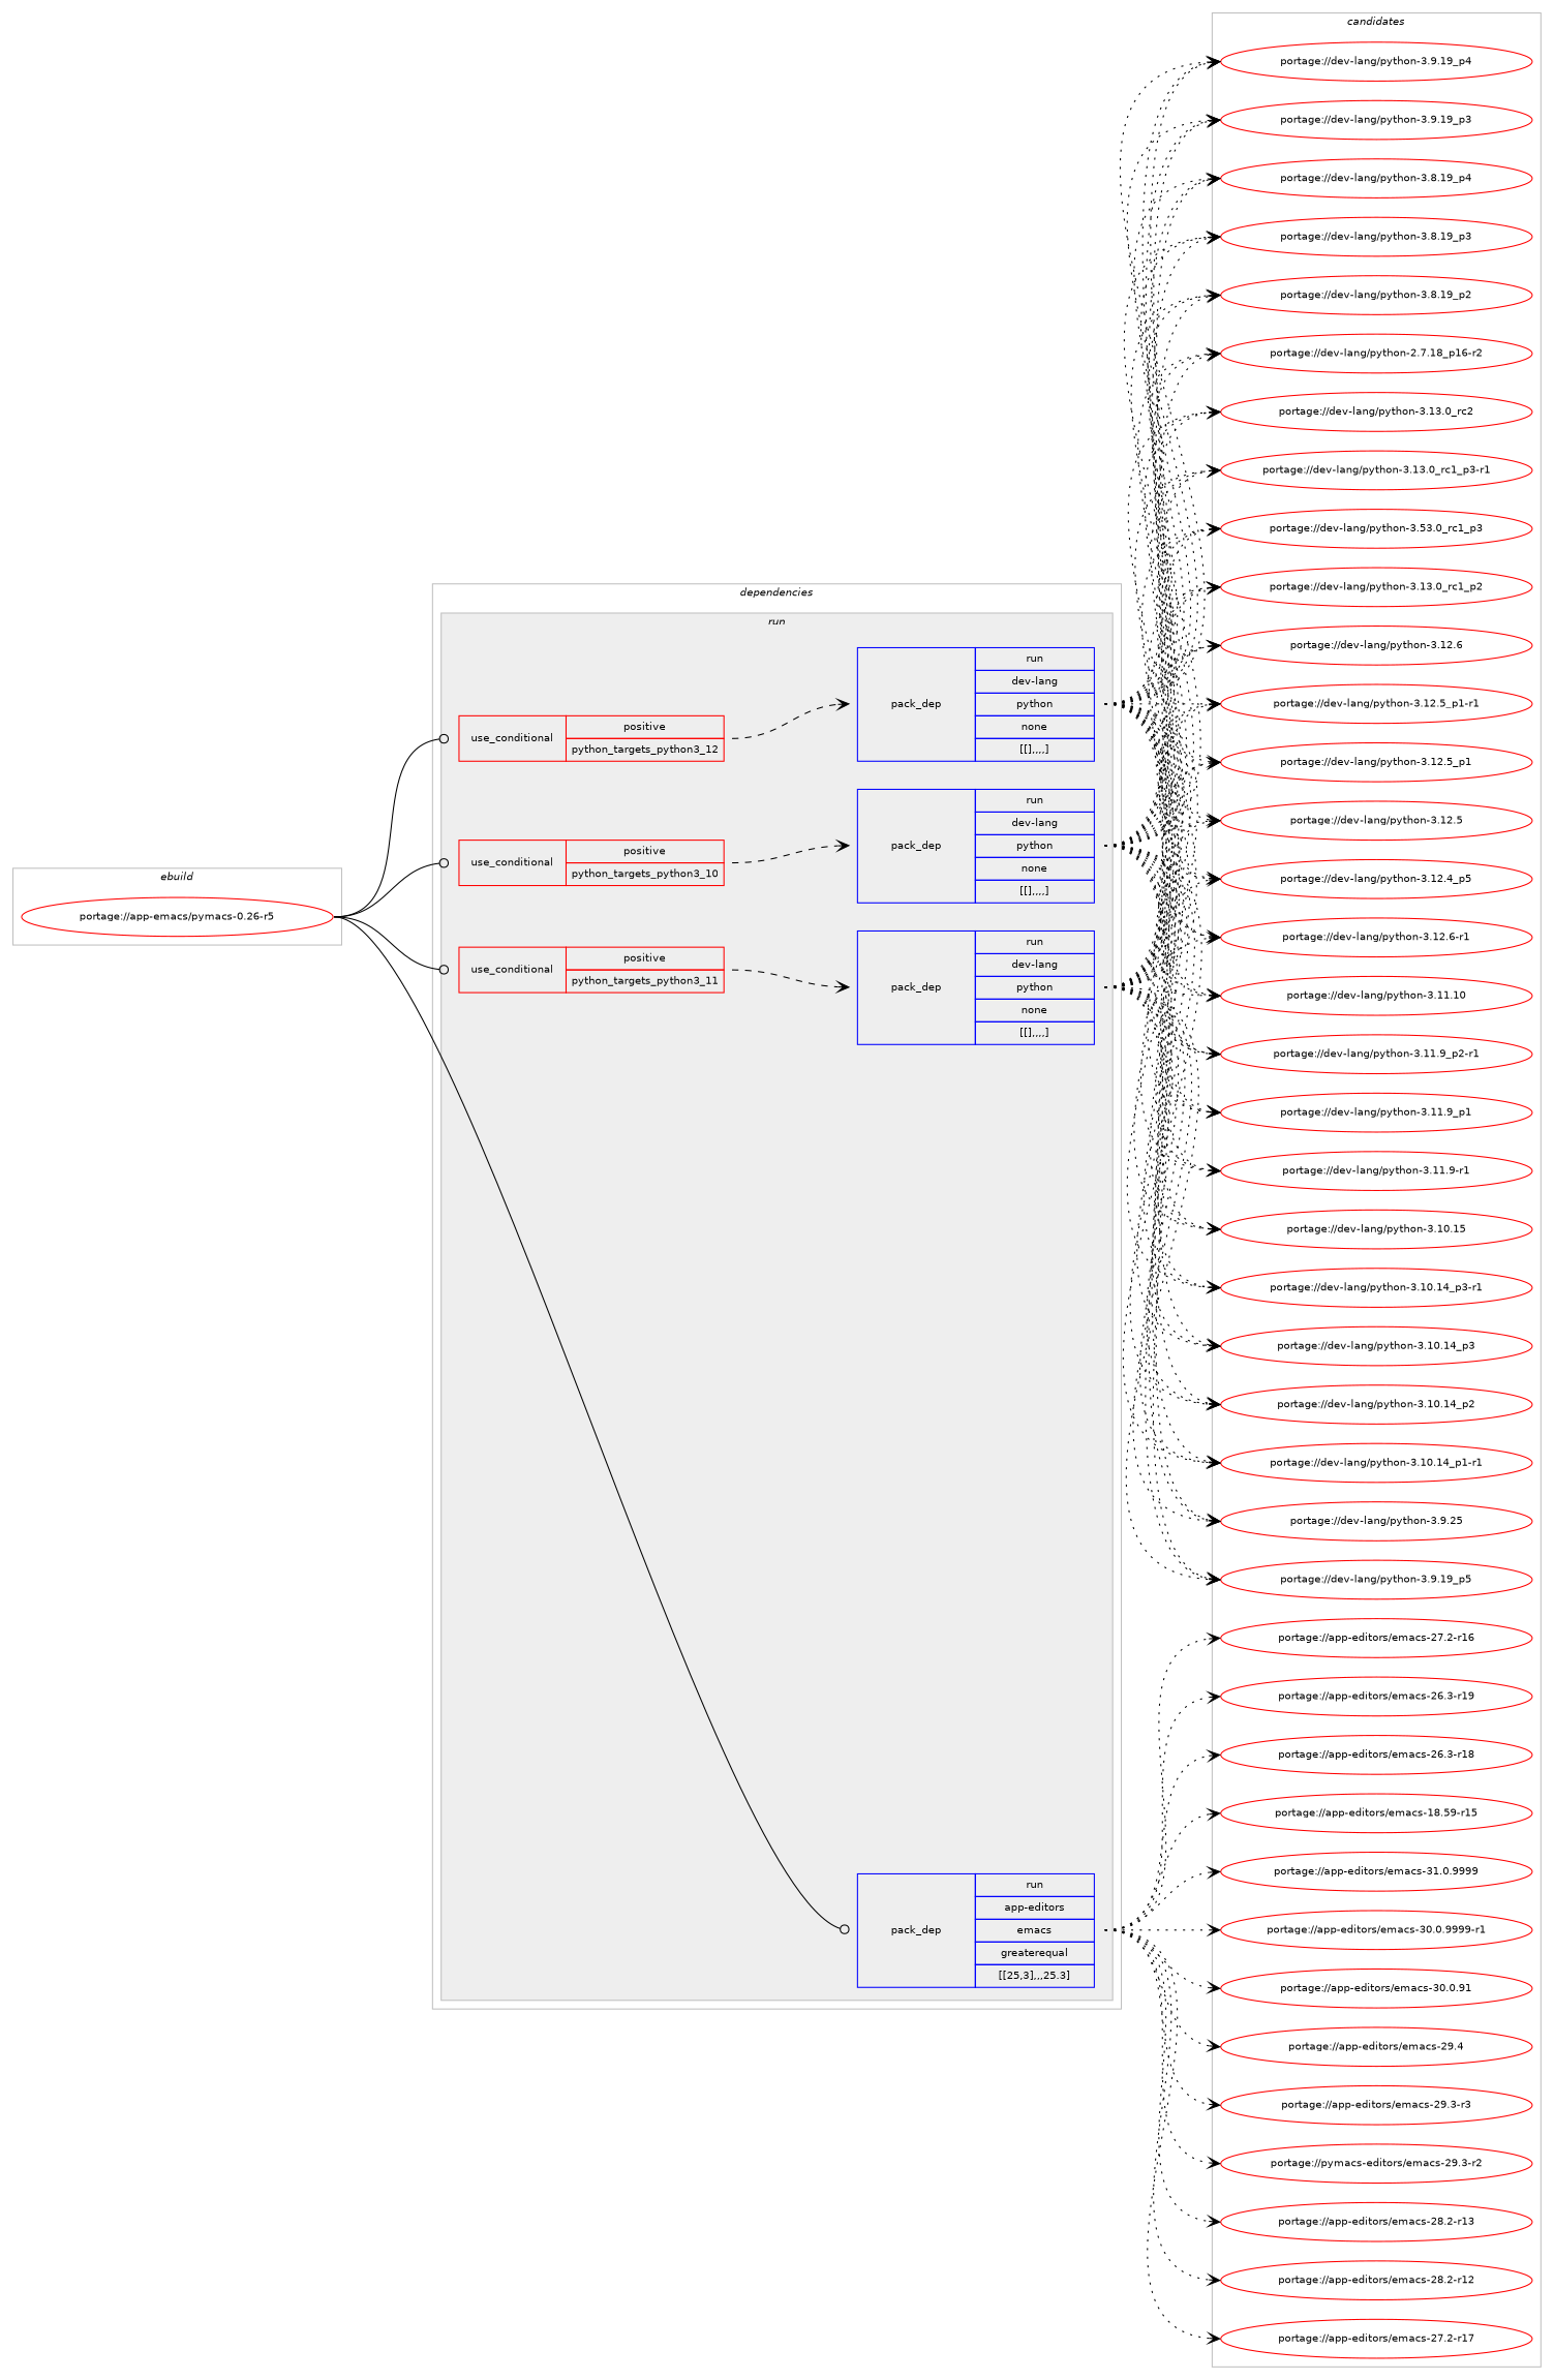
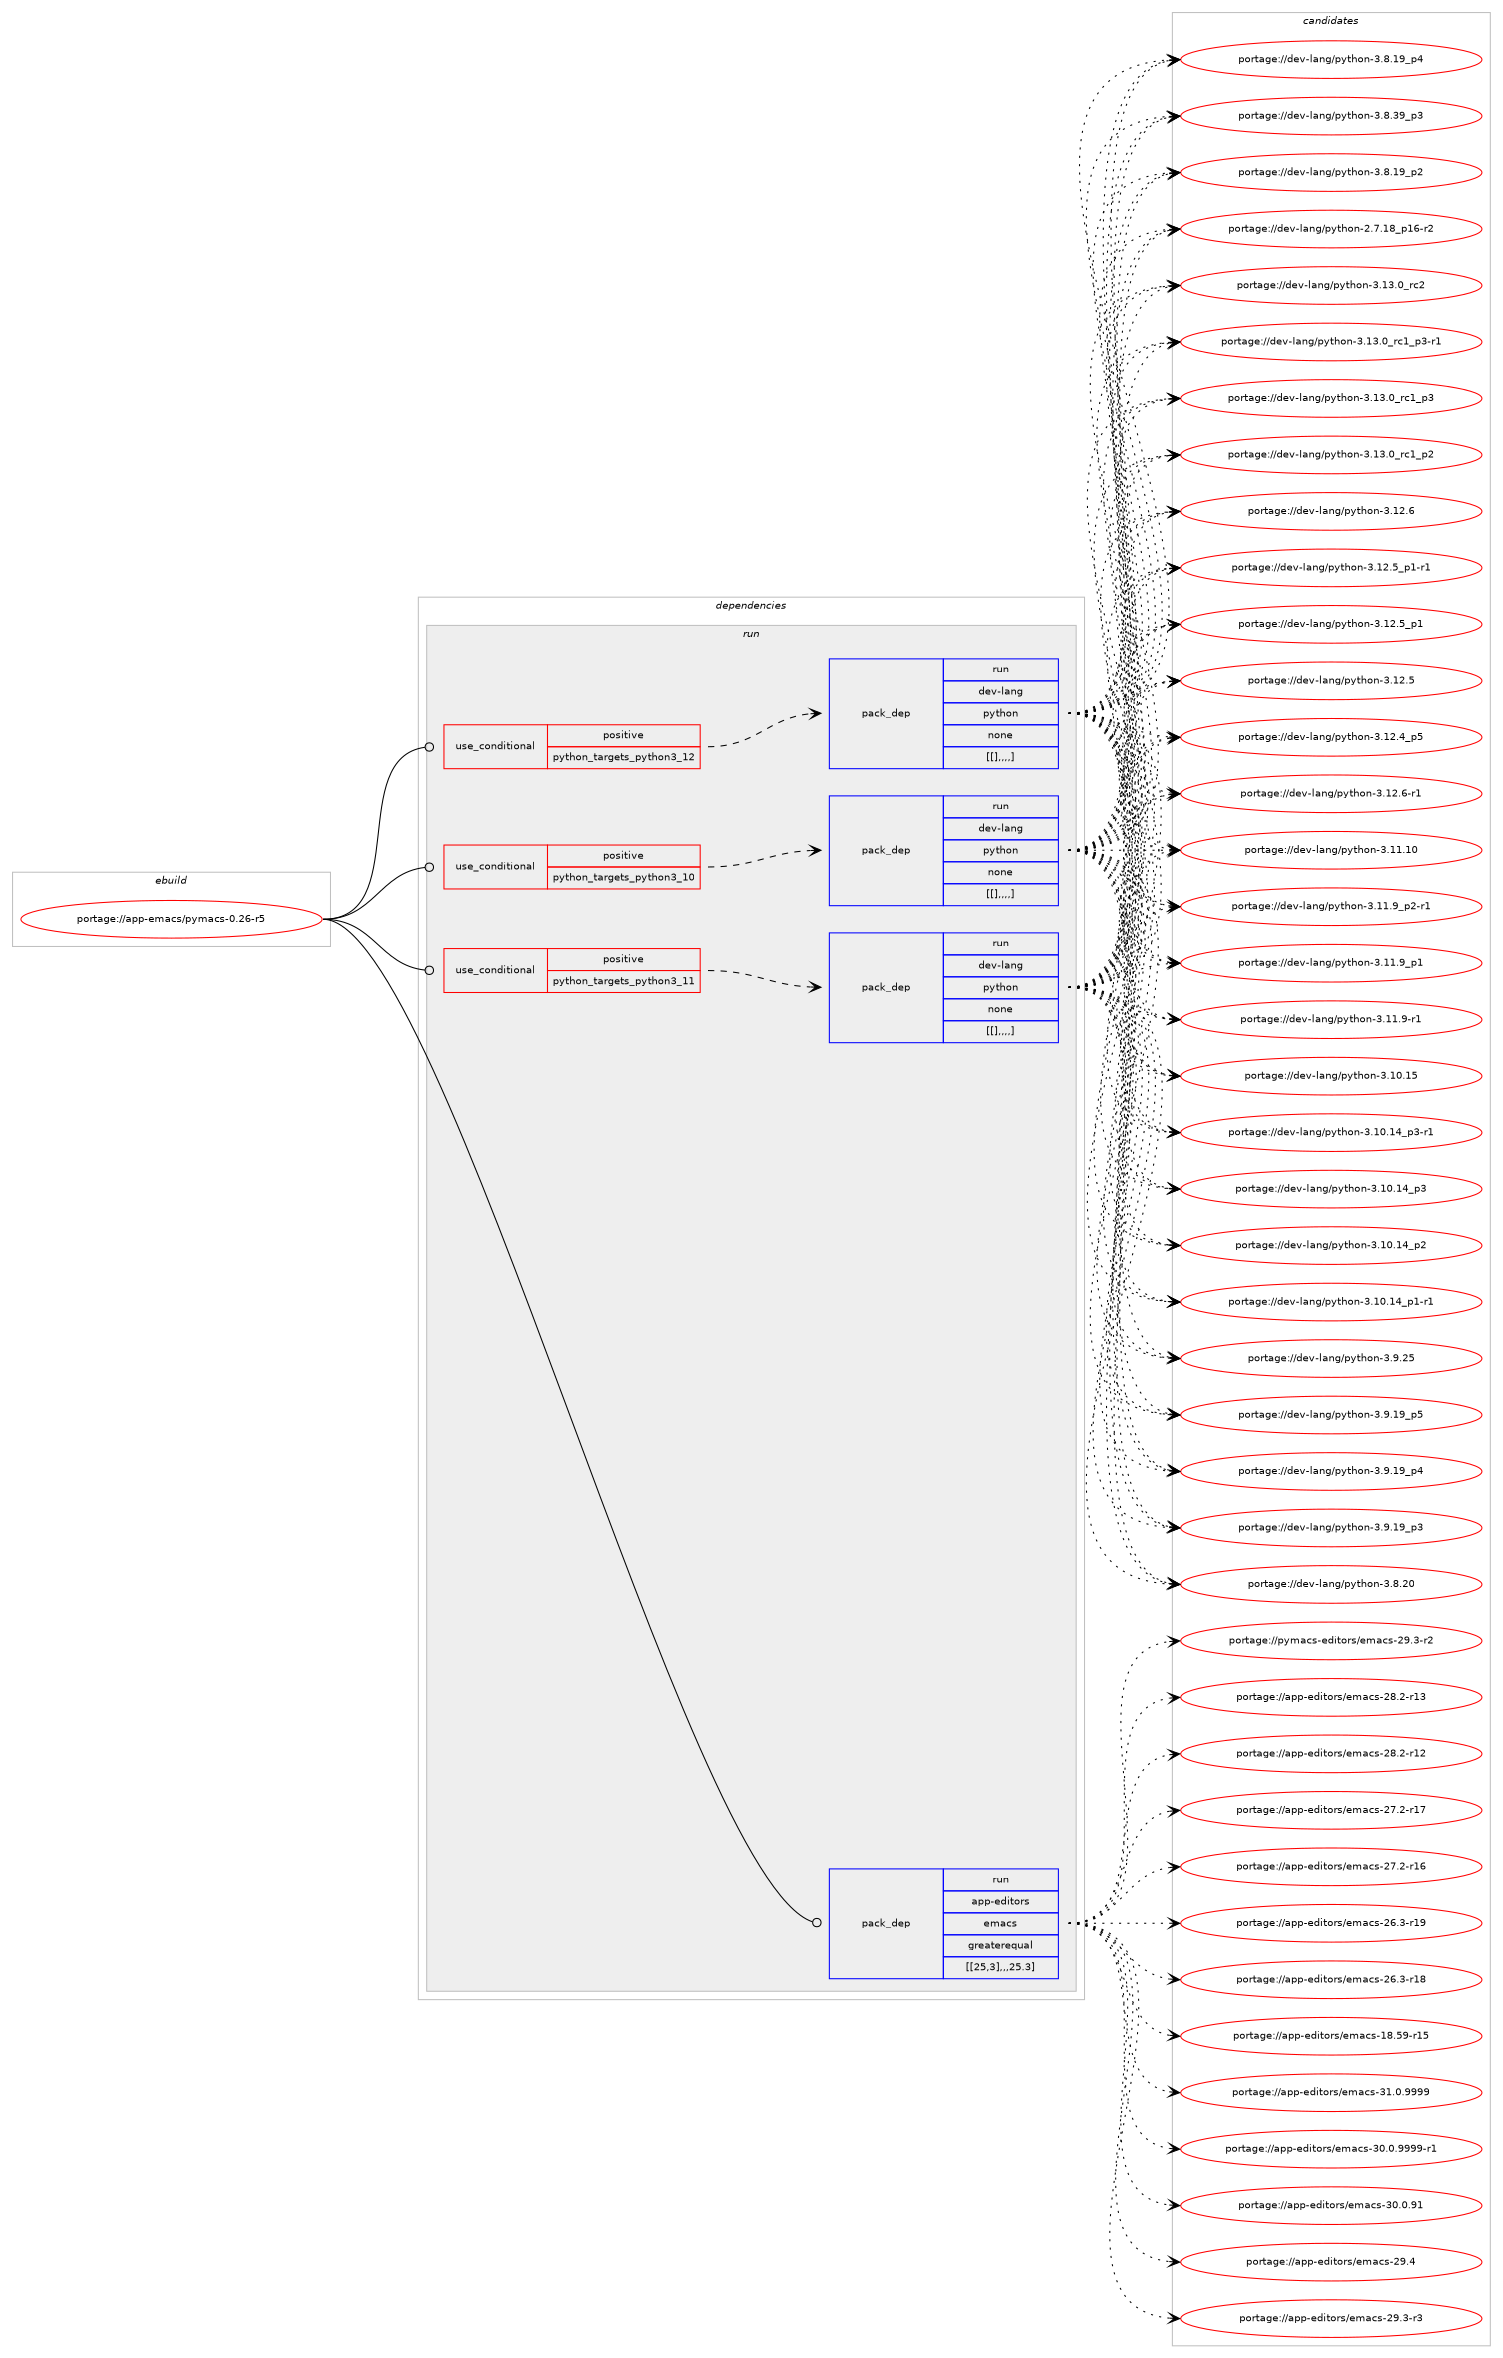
  digraph {
    compound=true
    concentrate=true
    fontname=Helvetica
    fontsize=10
    newrank=true
    rankdir=LR
    ranksep=1.5
    node [color=red fontname=Helvetica fontsize=10]
    edge [arrowhead=vee headport=w style=dotted tailport=e weight=100]
    n1 [label="portage://app-emacs/pymacs-0.26-r5" width=4]
    n2 [color=blue label=<<TABLE BORDER="0" CELLBORDER="1" CELLSPACING="0" CELLPADDING="4" WIDTH="220"><TR><TD ROWSPAN="6" CELLPADDING="30">pack_dep</TD></TR><TR><TD WIDTH="110">run</TD></TR><TR><TD>dev-lang</TD></TR><TR><TD>python</TD></TR><TR><TD>none</TD></TR><TR><TD>[[],,,,]</TD></TR></TABLE>> shape=none]
    n3 [label=<<TABLE BORDER="0" CELLBORDER="1" CELLSPACING="0" CELLPADDING="4"><TR><TD ROWSPAN="3" CELLPADDING="10">use_conditional</TD></TR><TR><TD>positive</TD></TR><TR><TD>python_targets_python3_10</TD></TR></TABLE>> shape=none]
    n4 [color=blue label=<<TABLE BORDER="0" CELLBORDER="1" CELLSPACING="0" CELLPADDING="4" WIDTH="220"><TR><TD ROWSPAN="6" CELLPADDING="30">pack_dep</TD></TR><TR><TD WIDTH="110">run</TD></TR><TR><TD>dev-lang</TD></TR><TR><TD>python</TD></TR><TR><TD>none</TD></TR><TR><TD>[[],,,,]</TD></TR></TABLE>> shape=none]
    n5 [label=<<TABLE BORDER="0" CELLBORDER="1" CELLSPACING="0" CELLPADDING="4"><TR><TD ROWSPAN="3" CELLPADDING="10">use_conditional</TD></TR><TR><TD>positive</TD></TR><TR><TD>python_targets_python3_11</TD></TR></TABLE>> shape=none]
    n6 [color=blue label=<<TABLE BORDER="0" CELLBORDER="1" CELLSPACING="0" CELLPADDING="4" WIDTH="220"><TR><TD ROWSPAN="6" CELLPADDING="30">pack_dep</TD></TR><TR><TD WIDTH="110">run</TD></TR><TR><TD>dev-lang</TD></TR><TR><TD>python</TD></TR><TR><TD>none</TD></TR><TR><TD>[[],,,,]</TD></TR></TABLE>> shape=none]
    n7 [label=<<TABLE BORDER="0" CELLBORDER="1" CELLSPACING="0" CELLPADDING="4"><TR><TD ROWSPAN="3" CELLPADDING="10">use_conditional</TD></TR><TR><TD>positive</TD></TR><TR><TD>python_targets_python3_12</TD></TR></TABLE>> shape=none]
    n8 [color=blue label=<<TABLE BORDER="0" CELLBORDER="1" CELLSPACING="0" CELLPADDING="4" WIDTH="220"><TR><TD ROWSPAN="6" CELLPADDING="30">pack_dep</TD></TR><TR><TD WIDTH="110">run</TD></TR><TR><TD>app-editors</TD></TR><TR><TD>emacs</TD></TR><TR><TD>greaterequal</TD></TR><TR><TD>[[25,3],,,25.3]</TD></TR></TABLE>> shape=none]
    n9 [label="portage://dev-lang/python-3.13.0_rc2" width=4]
    n10 [label="portage://dev-lang/python-3.13.0_rc1_p3-r1" width=4]
-   n11 [label="portage://dev-lang/python-3.53.0_rc1_p3" width=4]
+   n11 [label="portage://dev-lang/python-3.13.0_rc1_p3" width=4]
    n12 [label="portage://dev-lang/python-3.13.0_rc1_p2" width=4]
    n13 [label="portage://dev-lang/python-3.12.6" width=4]
    n14 [label="portage://dev-lang/python-3.12.5_p1-r1" width=4]
    n15 [label="portage://dev-lang/python-3.12.5_p1" width=4]
    n16 [label="portage://dev-lang/python-3.12.5" width=4]
    n17 [label="portage://dev-lang/python-3.12.4_p5" width=4]
    n18 [label="portage://dev-lang/python-3.12.6-r1" width=4]
    n19 [label="portage://dev-lang/python-3.11.10" width=4]
    n20 [label="portage://dev-lang/python-3.11.9_p2-r1" width=4]
    n21 [label="portage://dev-lang/python-3.11.9_p1" width=4]
    n22 [label="portage://dev-lang/python-3.11.9-r1" width=4]
    n23 [label="portage://dev-lang/python-3.10.15" width=4]
    n24 [label="portage://dev-lang/python-3.10.14_p3-r1" width=4]
    n25 [label="portage://dev-lang/python-3.10.14_p3" width=4]
    n26 [label="portage://dev-lang/python-3.10.14_p2" width=4]
    n27 [label="portage://dev-lang/python-3.10.14_p1-r1" width=4]
    n28 [label="portage://dev-lang/python-3.9.25" width=4]
    n29 [label="portage://dev-lang/python-3.9.19_p5" width=4]
    n30 [label="portage://dev-lang/python-3.9.19_p4" width=4]
    n31 [label="portage://dev-lang/python-3.9.19_p3" width=4]
+   n32 [label="portage://dev-lang/python-3.8.20" width=4]
    n33 [label="portage://dev-lang/python-3.8.19_p4" width=4]
-   n34 [label="portage://dev-lang/python-3.8.19_p3" width=4]
+   n34 [label="portage://dev-lang/python-3.8.39_p3" width=4]
    n35 [label="portage://dev-lang/python-3.8.19_p2" width=4]
    n36 [label="portage://dev-lang/python-2.7.18_p16-r2" width=4]
    n37 [label="portage://app-editors/emacs-31.0.9999" width=4]
    n38 [label="portage://app-editors/emacs-30.0.9999-r1" width=4]
    n39 [label="portage://app-editors/emacs-30.0.91" width=4]
    n40 [label="portage://app-editors/emacs-29.4" width=4]
    n41 [label="portage://app-editors/emacs-29.3-r3" width=4]
    n42 [label="portage://pymacs-editors/emacs-29.3-r2" width=4]
    n43 [label="portage://app-editors/emacs-28.2-r13" width=4]
    n44 [label="portage://app-editors/emacs-28.2-r12" width=4]
    n45 [label="portage://app-editors/emacs-27.2-r17" width=4]
    n46 [label="portage://app-editors/emacs-27.2-r16" width=4]
    n47 [label="portage://app-editors/emacs-26.3-r19" width=4]
    n48 [label="portage://app-editors/emacs-26.3-r18" width=4]
    n49 [label="portage://app-editors/emacs-18.59-r15" width=4]
    subgraph cluster_1 {
      color=gray
      label=<<i>ebuild</i>>
      n1
    }
    subgraph cluster_2 {
      color=gray
      label=<<i>dependencies</i>>
      subgraph cluster_3 {
        color=gray
        fillcolor="#eeeeee"
        label=<<i>compile</i>>
        style=filled
      }
      subgraph cluster_4 {
        color=gray
        fillcolor="#eeeeee"
        label=<<i>compile and run</i>>
        style=filled
      }
      subgraph cluster_5 {
        color=gray
        fillcolor="#eeeeee"
        label=<<i>run</i>>
        style=filled
        subgraph sub_6 {
          color=gray
          fillcolor="#eeeeee"
          label=<<i>run</i>>
          style=filled
          n3
          subgraph sub_7 {
            color=gray
            fillcolor="#eeeeee"
            label=<<i>run</i>>
            style=filled
            n2
          }
        }
        subgraph sub_8 {
          color=gray
          fillcolor="#eeeeee"
          label=<<i>run</i>>
          style=filled
          n5
          subgraph sub_9 {
            color=gray
            fillcolor="#eeeeee"
            label=<<i>run</i>>
            style=filled
            n4
          }
        }
        subgraph sub_10 {
          color=gray
          fillcolor="#eeeeee"
          label=<<i>run</i>>
          style=filled
          n7
          subgraph sub_11 {
            color=gray
            fillcolor="#eeeeee"
            label=<<i>run</i>>
            style=filled
            n6
          }
        }
        subgraph sub_12 {
          color=gray
          fillcolor="#eeeeee"
          label=<<i>run</i>>
          style=filled
          n8
        }
      }
    }
    subgraph cluster_13 {
      color=gray
      label=<<i>candidates</i>>
      rank=same
      subgraph sub_14 {
        color=black
        label=<<i>candidates</i>>
        nodesep=1
        rank=same
        n9
        n10
        n11
        n12
        n13
        n14
        n15
        n16
        n17
        n18
        n19
        n20
        n21
        n22
        n23
        n24
        n25
        n26
        n27
        n28
        n29
        n30
        n31
+       n32
        n33
        n34
        n35
        n36
      }
      subgraph sub_15 {
        color=black
        label=<<i>candidates</i>>
        nodesep=1
        rank=same
        n9
        n10
        n11
        n12
        n13
        n14
        n15
        n16
        n17
        n18
        n19
        n20
        n21
        n22
        n23
        n24
        n25
        n26
        n27
        n28
        n29
        n30
        n31
+       n32
        n33
        n34
        n35
        n36
      }
      subgraph sub_16 {
        color=black
        label=<<i>candidates</i>>
        nodesep=1
        rank=same
        n9
        n10
        n11
        n12
        n13
        n14
        n15
        n16
        n17
        n18
        n19
        n20
        n21
        n22
        n23
        n24
        n25
        n26
        n27
        n28
        n29
        n30
        n31
+       n32
        n33
        n34
        n35
        n36
      }
      subgraph sub_17 {
        color=black
        label=<<i>candidates</i>>
        nodesep=1
        rank=same
        n37
        n38
        n39
        n40
        n41
        n42
        n43
        n44
        n45
        n46
        n47
        n48
        n49
      }
    }
    n1 -> n3 [arrowhead=odot style=solid weight=20]
    n1 -> n5 [arrowhead=odot style=solid weight=20]
    n1 -> n7 [arrowhead=odot style=solid weight=20]
    n1 -> n8 [arrowhead=odot style=solid weight=20]
    n2 -> n9
    n2 -> n10
    n2 -> n11
    n2 -> n12
    n2 -> n13
    n2 -> n14
    n2 -> n15
    n2 -> n16
    n2 -> n17
    n2 -> n18
    n2 -> n19
    n2 -> n20
    n2 -> n21
    n2 -> n22
    n2 -> n23
    n2 -> n24
    n2 -> n25
    n2 -> n26
    n2 -> n27
    n2 -> n28
    n2 -> n29
    n2 -> n30
    n2 -> n31
+   n2 -> n32
    n2 -> n33
    n2 -> n34
    n2 -> n35
    n2 -> n36
    n3 -> n2 [style=dashed weight=20]
    n4 -> n9
    n4 -> n10
    n4 -> n11
    n4 -> n12
    n4 -> n13
    n4 -> n14
    n4 -> n15
    n4 -> n16
    n4 -> n17
    n4 -> n18
    n4 -> n19
    n4 -> n20
    n4 -> n21
    n4 -> n22
    n4 -> n23
    n4 -> n24
    n4 -> n25
    n4 -> n26
    n4 -> n27
    n4 -> n28
    n4 -> n29
    n4 -> n30
    n4 -> n31
+   n4 -> n32
    n4 -> n33
    n4 -> n34
    n4 -> n35
    n4 -> n36
    n5 -> n4 [style=dashed weight=20]
    n6 -> n9
    n6 -> n10
    n6 -> n11
    n6 -> n12
    n6 -> n13
    n6 -> n14
    n6 -> n15
    n6 -> n16
    n6 -> n17
    n6 -> n18
    n6 -> n19
    n6 -> n20
    n6 -> n21
    n6 -> n22
    n6 -> n23
    n6 -> n24
    n6 -> n25
    n6 -> n26
    n6 -> n27
    n6 -> n28
    n6 -> n29
    n6 -> n30
    n6 -> n31
+   n6 -> n32
    n6 -> n33
    n6 -> n34
    n6 -> n35
    n6 -> n36
    n7 -> n6 [style=dashed weight=20]
    n8 -> n37
    n8 -> n38
    n8 -> n39
    n8 -> n40
    n8 -> n41
    n8 -> n42
    n8 -> n43
    n8 -> n44
    n8 -> n45
    n8 -> n46
    n8 -> n47
    n8 -> n48
    n8 -> n49
  }
